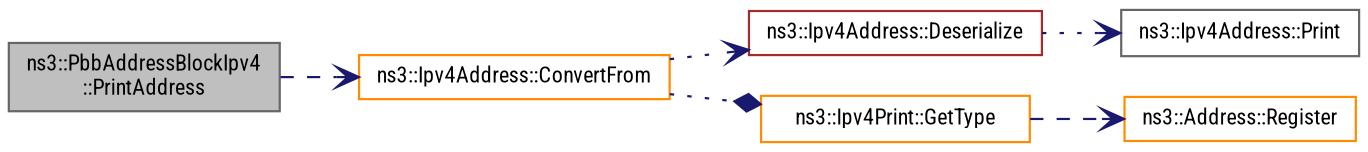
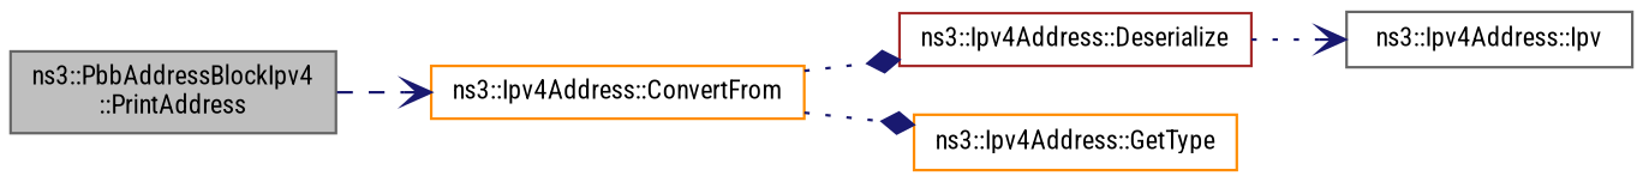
  digraph {
    fontname="Roboto Condensed"
    rankdir=LR
    node [color=darkorange fillcolor=white fontname="Roboto Condensed" fontsize=10 shape=record style=filled]
    edge [arrowhead=vee color=midnightblue fontname="Roboto Condensed" fontsize=10 labelfontname=Helvetica labelfontsize=10 style=dotted]
    n1 [color=gray40 fillcolor=grey75 fontcolor=black height=0.2 label="ns3::PbbAddressBlockIpv4\l::PrintAddress" width=0.4]
    n2 [height=0.2 label="ns3::Ipv4Address::ConvertFrom" width=0.4]
    n3 [color=brown height=0.2 label="ns3::Ipv4Address::Deserialize" width=0.4]
-   n4 [height=0.2 label="ns3::Ipv4Print::GetType" width=0.4]
-   n5 [color=gray40 height=0.2 label="ns3::Ipv4Address::Print" width=0.4]
-   n6 [height=0.2 label="ns3::Address::Register" width=0.4]
+   n4 [height=0.2 label="ns3::Ipv4Address::GetType" width=0.4]
+   n5 [color=gray40 height=0.2 label="ns3::Ipv4Address::Ipv" width=0.4]
    n1 -> n2 [style=dashed]
-   n2 -> n3
+   n2 -> n3 [arrowhead=diamond]
    n2 -> n4 [arrowhead=diamond]
    n3 -> n5
-   n4 -> n6 [style=dashed]
  }
